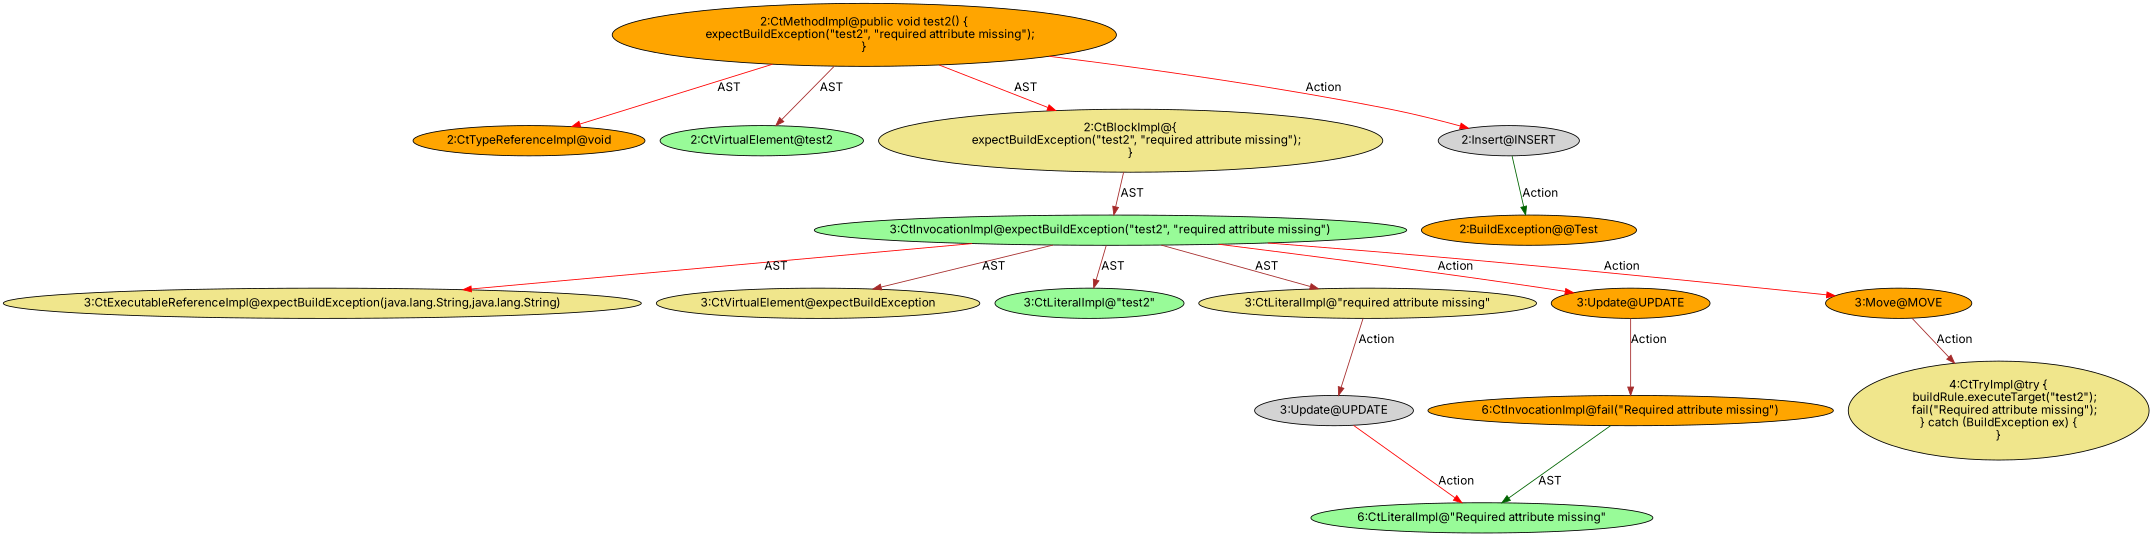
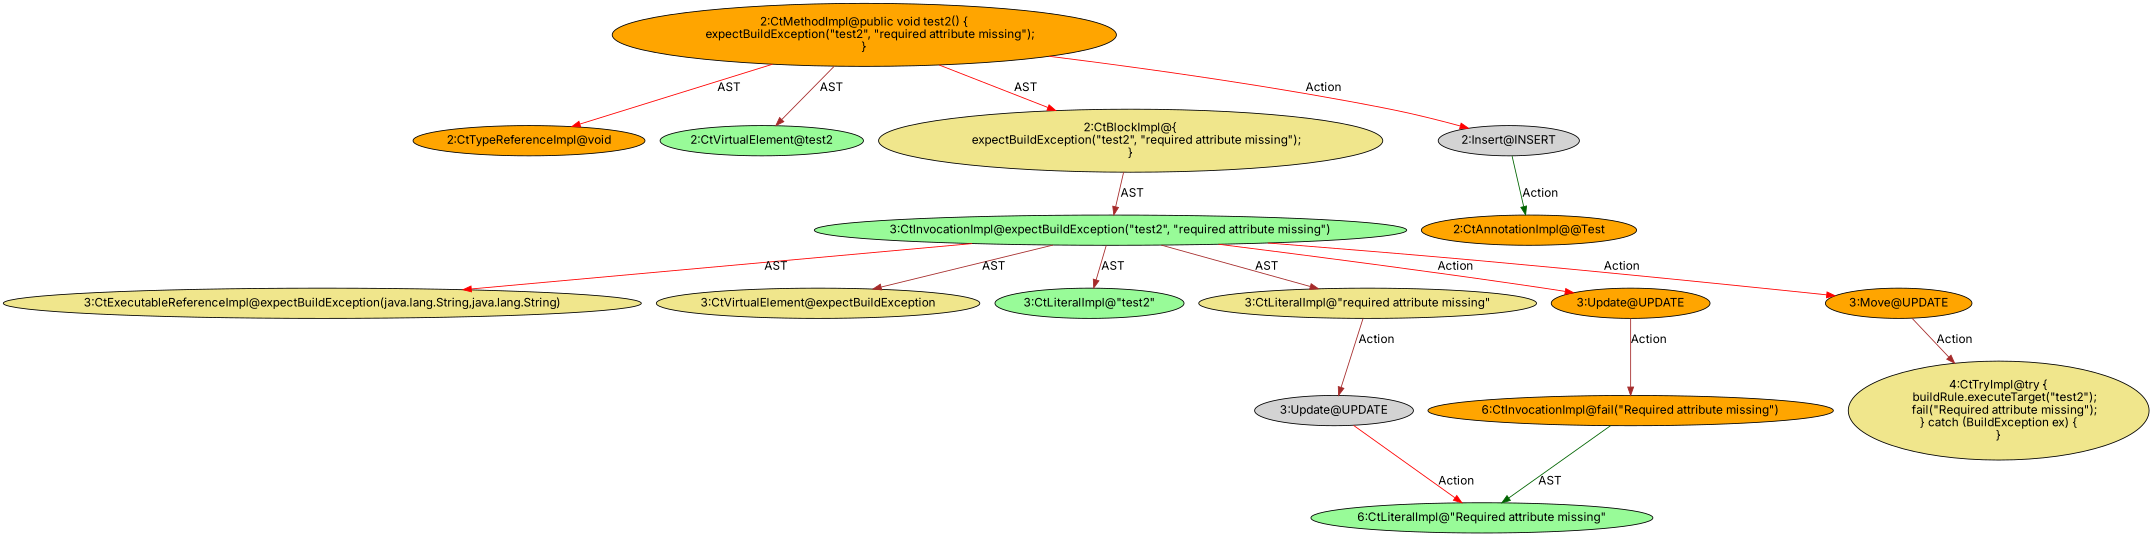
  digraph {
    fontname=Inter
    node [fillcolor=orange fontname=Inter shape=ellipse style=filled]
    edge [color=brown fontname=Inter]
    n1 [label="2:CtTypeReferenceImpl@void"]
    n2 [fillcolor=palegreen label="2:CtVirtualElement@test2"]
    n3 [fillcolor=khaki label="3:CtExecutableReferenceImpl@expectBuildException(java.lang.String,java.lang.String)"]
    n4 [fillcolor=khaki label="3:CtVirtualElement@expectBuildException"]
    n5 [fillcolor=palegreen label="3:CtLiteralImpl@\"test2\""]
    n6 [fillcolor=khaki label="3:CtLiteralImpl@\"required attribute missing\""]
    n7 [fillcolor=lightgrey label="3:Update@UPDATE"]
    n8 [fillcolor=palegreen label="6:CtLiteralImpl@\"Required attribute missing\""]
    n9 [fillcolor=palegreen label="3:CtInvocationImpl@expectBuildException(\"test2\", \"required attribute missing\")"]
    n10 [label="3:Update@UPDATE"]
-   n11 [label="3:Move@MOVE"]
+   n11 [label="3:Move@UPDATE"]
    n12 [label="6:CtInvocationImpl@fail(\"Required attribute missing\")"]
    n13 [fillcolor=khaki label="4:CtTryImpl@try \{\n    buildRule.executeTarget(\"test2\");\n    fail(\"Required attribute missing\");\n\} catch (BuildException ex) \{\n\}"]
    n14 [fillcolor=khaki label="2:CtBlockImpl@\{\n    expectBuildException(\"test2\", \"required attribute missing\");\n\}"]
    n15 [label="2:CtMethodImpl@public void test2() \{\n    expectBuildException(\"test2\", \"required attribute missing\");\n\}"]
    n16 [fillcolor=lightgrey label="2:Insert@INSERT"]
-   n17 [label="2:BuildException@@Test"]
+   n17 [label="2:CtAnnotationImpl@@Test"]
    n6 -> n7 [label=Action]
    n7 -> n8 [color=red label=Action]
    n9 -> n3 [color=red label=AST]
    n9 -> n4 [label=AST]
    n9 -> n5 [label=AST]
    n9 -> n6 [label=AST]
    n9 -> n10 [color=red label=Action]
    n9 -> n11 [color=red label=Action]
    n10 -> n12 [label=Action]
    n11 -> n13 [label=Action]
    n12 -> n8 [color=darkgreen label=AST]
    n14 -> n9 [label=AST]
    n15 -> n1 [color=red label=AST]
    n15 -> n2 [label=AST]
    n15 -> n14 [color=red label=AST]
    n15 -> n16 [color=red label=Action]
    n16 -> n17 [color=darkgreen label=Action]
  }
